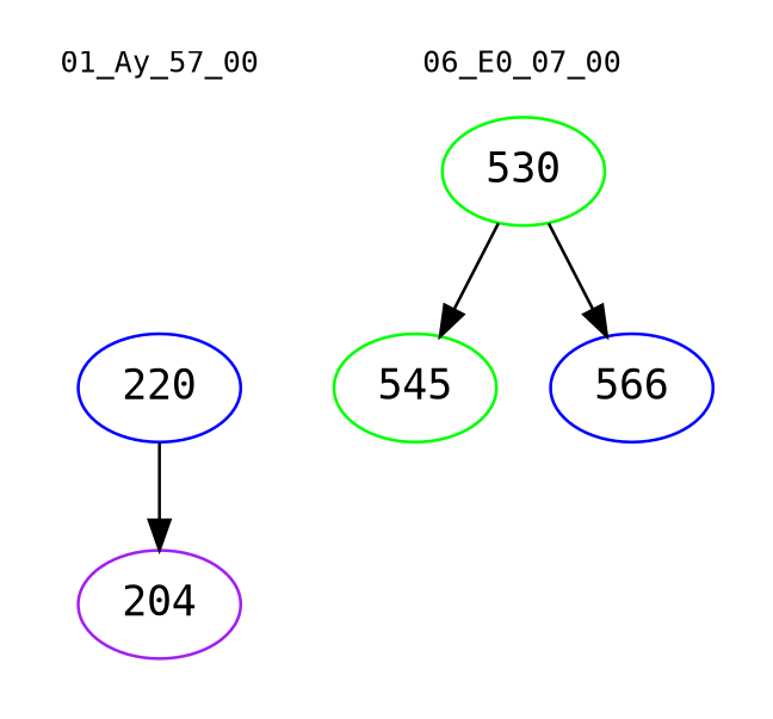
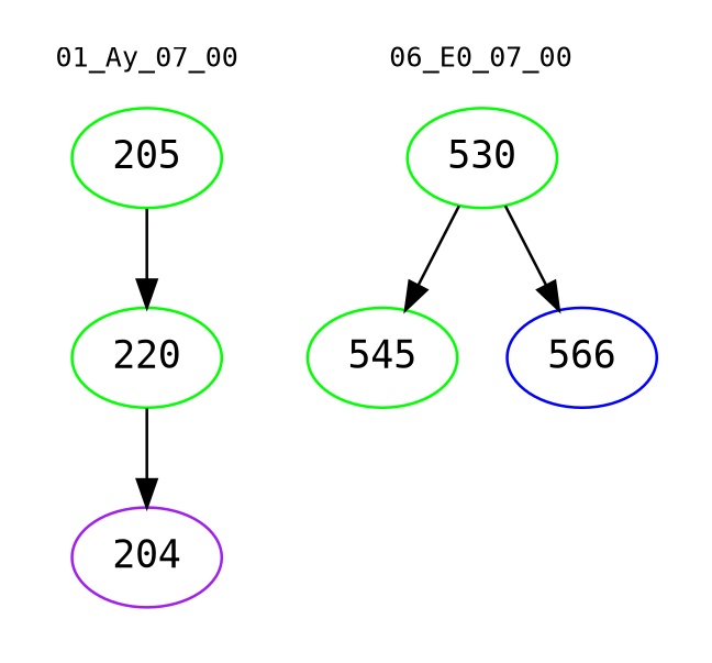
  digraph {
    fontname="DejaVu Sans Mono"
    node [color=green fontname="DejaVu Sans Mono"]
    edge [color=black fontname="DejaVu Sans Mono"]
-   n2 [color=blue label=220]
+   n1 [label=205]
+   n2 [label=220]
    n3 [color=purple label=204]
    n4 [label=530]
    n5 [label=545]
    n6 [color=blue label=566]
    subgraph cluster_1 {
      color=white
      fontsize=10
-     label="01_Ay_57_00"
+     label="01_Ay_07_00"
+     n1
      n2
      n3
    }
    subgraph cluster_2 {
      color=white
      fontsize=10
      label="06_E0_07_00"
      n4
      n5
      n6
    }
+   n1 -> n2
    n2 -> n3
    n4 -> n5
    n4 -> n6
  }
